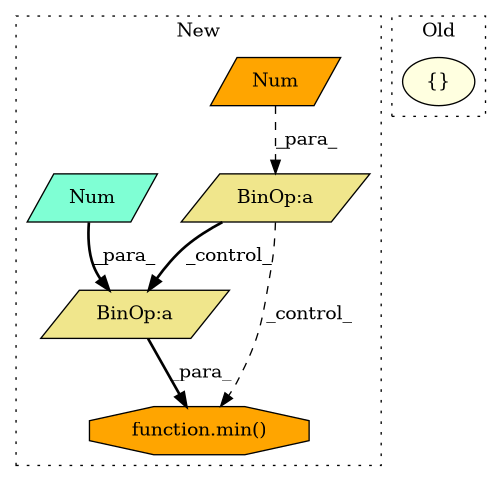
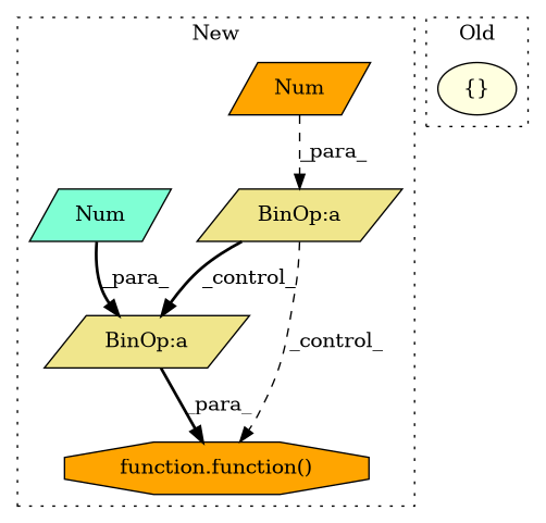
  digraph {
    node [a=82 l=1 shape=parallelogram style=filled fillcolor=orange]
    edge [style=bold]
-   n1 [a=75 l="4,1" label="function.min()" s="3253,3279" shape=octagon]
+   n1 [a=75 l="4,1" label="function.function()" s="3253,3279" shape=octagon]
    n2 [l=3 label="BinOp:a" s=3205 fillcolor=khaki]
    n3 [a=76 label=Num s=3208]
    n4 [label="BinOp:a" s=3263 fillcolor=khaki]
    n5 [a=76 label=Num s=3264 fillcolor=aquamarine]
    n6 [a=59 l="6,0" label="{}" s="5004,5158" shape=ellipse fillcolor=lightyellow]
    subgraph cluster_1 {
      label=New
      style=dotted
      n1
      n2
      n3
      n4
      n5
    }
    subgraph cluster_2 {
      label=Old
      style=dotted
      n6
    }
    n2 -> n1 [label=_control_ style=dashed]
    n2 -> n4 [label=_control_]
    n3 -> n2 [label=_para_ style=dashed]
    n4 -> n1 [label=_para_]
    n5 -> n4 [label=_para_]
  }
